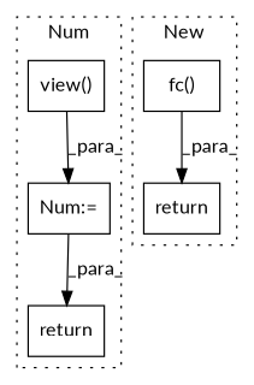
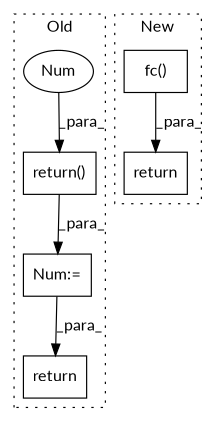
  digraph {
    fontname=Lato
    node [a=75 fontname=Lato l=7 shape=box]
    edge [fontname=Lato]
-   n1 [l="7,1" label="view()" s="6160,6178"]
+   n1 [l="7,1" label="return()" s="6160,6178"]
+   n2 [a=76 l=2 label=Num s=6176 shape=ellipse]
    n3 [a=68 l=3 label="Num:=" s=6157]
    n4 [a=93 label=return s=6208]
    n5 [l="8,1" label="fc()" s="4080,4089"]
    n6 [a=93 label=return s=4116]
    subgraph cluster_1 {
-     label=Num
+     label=Old
      style=dotted
      n1
+     n2
      n3
      n4
    }
    subgraph cluster_2 {
      label=New
      style=dotted
      n5
      n6
    }
    n1 -> n3 [label=_para_]
+   n2 -> n1 [label=_para_]
    n3 -> n4 [label=_para_]
    n5 -> n6 [label=_para_]
  }
